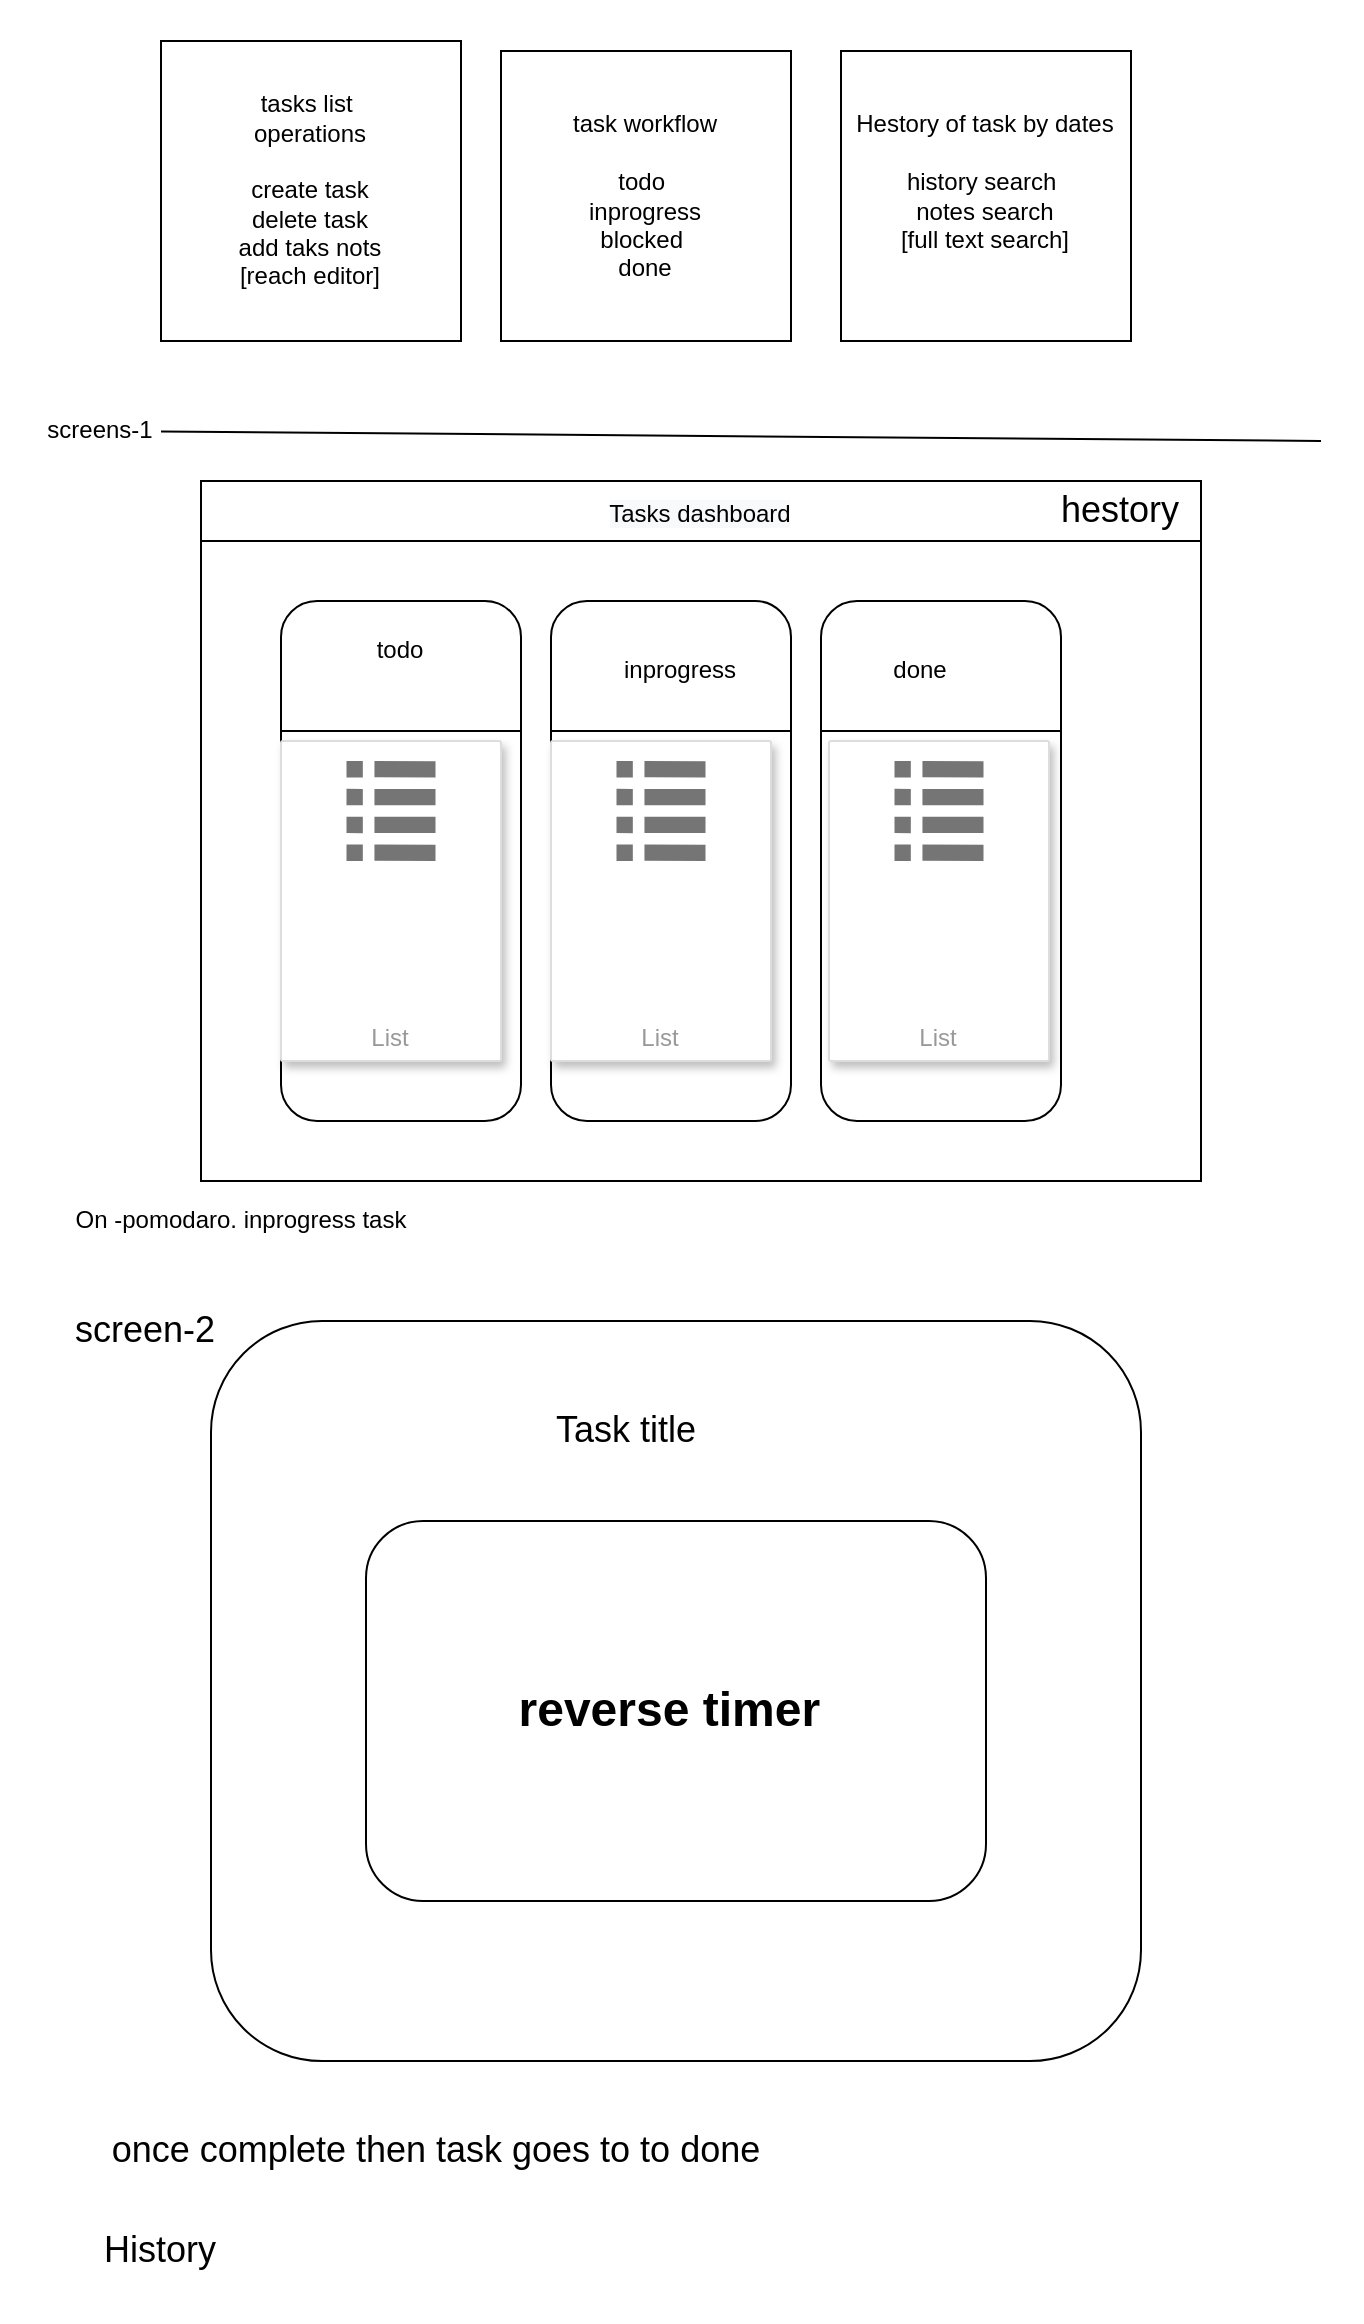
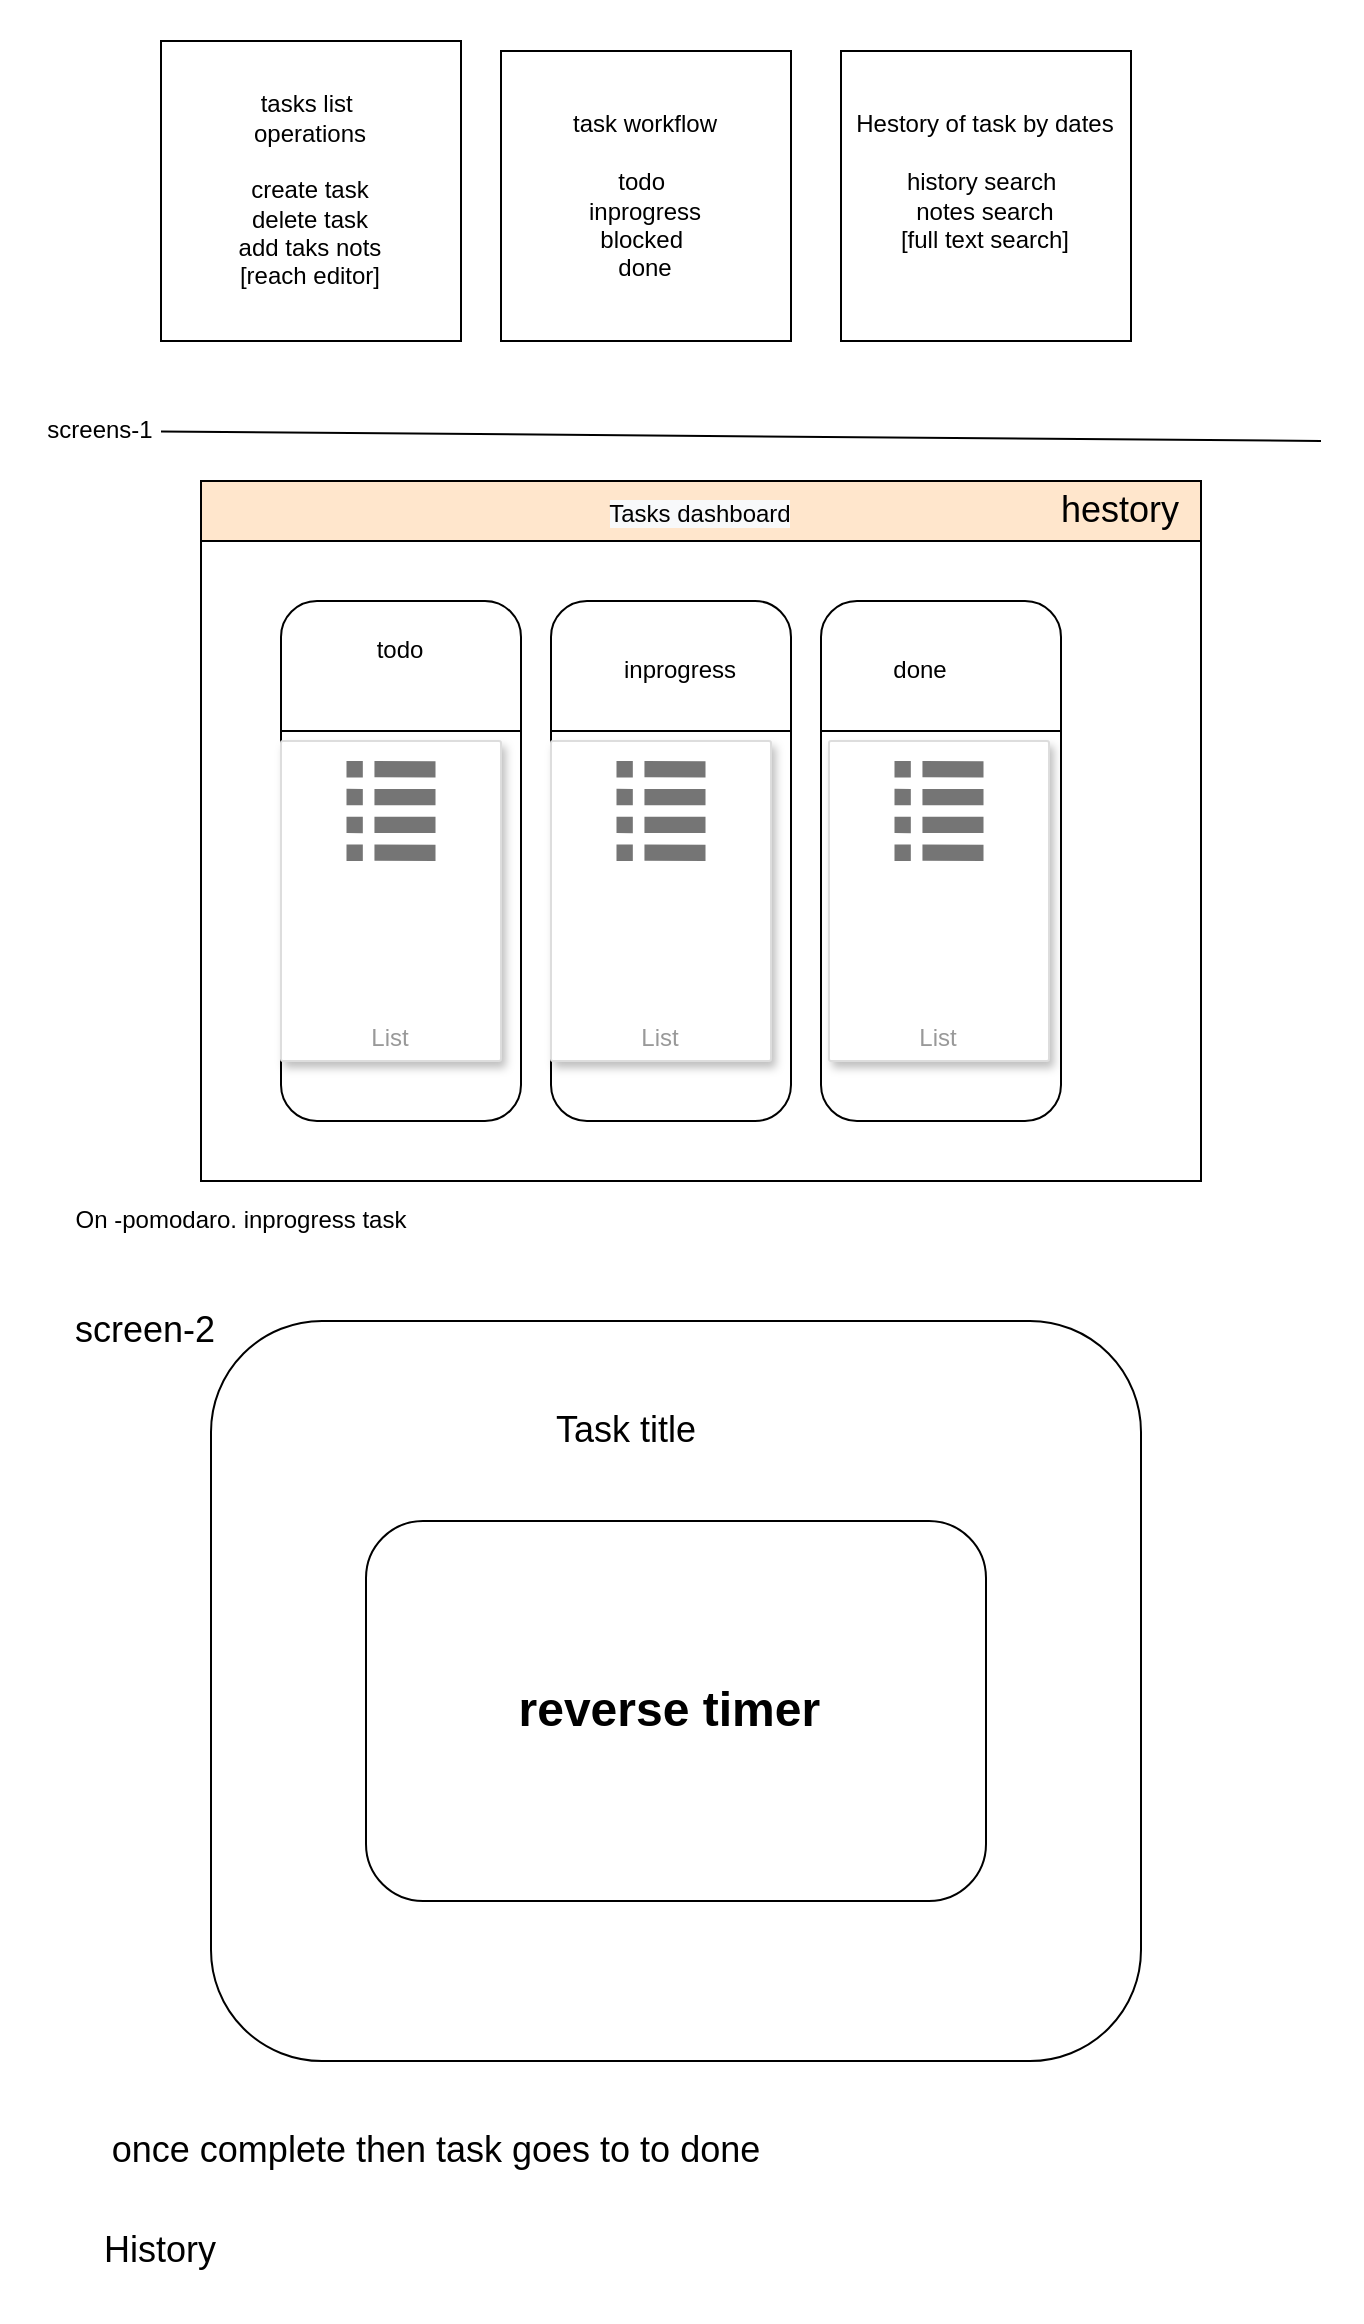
  <mxCell id="0" />
  <mxCell id="1" parent="0" />
  <mxCell id="2" value="" style="rounded=0;whiteSpace=wrap;html=1;" vertex="1" parent="1"><mxGeometry x="100" y="270" width="500" height="320" as="geometry" /></mxCell>
  <mxCell id="3" value="tasks list&amp;nbsp;&lt;br&gt;operations&lt;br&gt;&lt;br&gt;create task&lt;br&gt;delete task&lt;br&gt;add taks nots&lt;br&gt;[reach editor]&lt;br&gt;" style="whiteSpace=wrap;html=1;aspect=fixed;" vertex="1" parent="1"><mxGeometry x="80" y="20" width="150" height="150" as="geometry" /></mxCell>
  <mxCell id="4" value="Hestory of task by dates&lt;br&gt;&lt;br&gt;history search&amp;nbsp;&lt;br&gt;notes search&lt;br&gt;[full text search]&lt;br&gt;&lt;br&gt;" style="whiteSpace=wrap;html=1;aspect=fixed;" vertex="1" parent="1"><mxGeometry x="420" y="25" width="145" height="145" as="geometry" /></mxCell>
  <mxCell id="5" value="task workflow&lt;br&gt;&lt;br&gt;todo&amp;nbsp;&lt;br&gt;inprogress&lt;br&gt;blocked&amp;nbsp;&lt;br&gt;done&lt;br&gt;" style="whiteSpace=wrap;html=1;aspect=fixed;" vertex="1" parent="1"><mxGeometry x="250" y="25" width="145" height="145" as="geometry" /></mxCell>
  <mxCell id="6" value="" style="endArrow=none;html=1;startArrow=none;" edge="1" parent="1" source="27"><mxGeometry width="50" height="50" relative="1" as="geometry"><mxPoint x="20" y="220" as="sourcePoint" /><mxPoint x="660" y="220" as="targetPoint" /></mxGeometry></mxCell>
  <mxCell id="7" value="" style="rounded=1;whiteSpace=wrap;html=1;" vertex="1" parent="1"><mxGeometry x="140" y="300" width="120" height="260" as="geometry" /></mxCell>
  <mxCell id="8" value="" style="rounded=1;whiteSpace=wrap;html=1;" vertex="1" parent="1"><mxGeometry x="275" y="300" width="120" height="260" as="geometry" /></mxCell>
  <mxCell id="9" value="" style="rounded=1;whiteSpace=wrap;html=1;" vertex="1" parent="1"><mxGeometry x="410" y="300" width="120" height="260" as="geometry" /></mxCell>
  <mxCell id="10" value="todo" style="text;html=1;strokeColor=none;fillColor=none;align=center;verticalAlign=middle;whiteSpace=wrap;rounded=0;" vertex="1" parent="1"><mxGeometry x="170" y="310" width="60" height="30" as="geometry" /></mxCell>
  <mxCell id="11" value="inprogress" style="text;html=1;strokeColor=none;fillColor=none;align=center;verticalAlign=middle;whiteSpace=wrap;rounded=0;" vertex="1" parent="1"><mxGeometry x="310" y="320" width="60" height="30" as="geometry" /></mxCell>
  <mxCell id="12" value="done" style="text;html=1;strokeColor=none;fillColor=none;align=center;verticalAlign=middle;whiteSpace=wrap;rounded=0;" vertex="1" parent="1"><mxGeometry x="430" y="320" width="60" height="30" as="geometry" /></mxCell>
  <mxCell id="13" value="" style="endArrow=none;html=1;entryX=1;entryY=0.25;entryDx=0;entryDy=0;exitX=0;exitY=0.25;exitDx=0;exitDy=0;" edge="1" parent="1" source="8" target="8"><mxGeometry width="50" height="50" relative="1" as="geometry"><mxPoint x="360" y="480" as="sourcePoint" /><mxPoint x="410" y="430" as="targetPoint" /></mxGeometry></mxCell>
  <mxCell id="14" value="" style="endArrow=none;html=1;entryX=1;entryY=0.25;entryDx=0;entryDy=0;exitX=0;exitY=0.25;exitDx=0;exitDy=0;" edge="1" parent="1" source="7" target="7"><mxGeometry width="50" height="50" relative="1" as="geometry"><mxPoint x="285" y="375" as="sourcePoint" /><mxPoint x="405" y="375" as="targetPoint" /><Array as="points" /></mxGeometry></mxCell>
  <mxCell id="15" value="" style="endArrow=none;html=1;entryX=1;entryY=0.25;entryDx=0;entryDy=0;exitX=0;exitY=0.25;exitDx=0;exitDy=0;" edge="1" parent="1" source="9" target="9"><mxGeometry width="50" height="50" relative="1" as="geometry"><mxPoint x="420" y="420" as="sourcePoint" /><mxPoint x="470" y="370" as="targetPoint" /></mxGeometry></mxCell>
  <mxCell id="16" value="List" style="strokeColor=#dddddd;shadow=1;strokeWidth=1;rounded=1;absoluteArcSize=1;arcSize=2;labelPosition=center;verticalLabelPosition=middle;align=center;verticalAlign=bottom;spacingLeft=0;fontColor=#999999;fontSize=12;whiteSpace=wrap;spacingBottom=2;" vertex="1" parent="1"><mxGeometry x="140" y="370" width="110" height="160" as="geometry" /></mxCell>
  <mxCell id="17" value="" style="sketch=0;dashed=0;connectable=0;html=1;fillColor=#757575;strokeColor=none;shape=mxgraph.gcp2.list;part=1;" vertex="1" parent="16"><mxGeometry x="0.5" width="44.5" height="50" relative="1" as="geometry"><mxPoint x="-22.25" y="10" as="offset" /></mxGeometry></mxCell>
  <mxCell id="18" value="List" style="strokeColor=#dddddd;shadow=1;strokeWidth=1;rounded=1;absoluteArcSize=1;arcSize=2;labelPosition=center;verticalLabelPosition=middle;align=center;verticalAlign=bottom;spacingLeft=0;fontColor=#999999;fontSize=12;whiteSpace=wrap;spacingBottom=2;" vertex="1" parent="1"><mxGeometry x="275" y="370" width="110" height="160" as="geometry" /></mxCell>
  <mxCell id="19" value="" style="sketch=0;dashed=0;connectable=0;html=1;fillColor=#757575;strokeColor=none;shape=mxgraph.gcp2.list;part=1;" vertex="1" parent="18"><mxGeometry x="0.5" width="44.5" height="50" relative="1" as="geometry"><mxPoint x="-22.25" y="10" as="offset" /></mxGeometry></mxCell>
  <mxCell id="20" value="List" style="strokeColor=#dddddd;shadow=1;strokeWidth=1;rounded=1;absoluteArcSize=1;arcSize=2;labelPosition=center;verticalLabelPosition=middle;align=center;verticalAlign=bottom;spacingLeft=0;fontColor=#999999;fontSize=12;whiteSpace=wrap;spacingBottom=2;" vertex="1" parent="1"><mxGeometry x="414" y="370" width="110" height="160" as="geometry" /></mxCell>
  <mxCell id="21" value="" style="sketch=0;dashed=0;connectable=0;html=1;fillColor=#757575;strokeColor=none;shape=mxgraph.gcp2.list;part=1;" vertex="1" parent="20"><mxGeometry x="0.5" width="44.5" height="50" relative="1" as="geometry"><mxPoint x="-22.25" y="10" as="offset" /></mxGeometry></mxCell>
  <mxCell id="22" value="" style="rounded=1;whiteSpace=wrap;html=1;" vertex="1" parent="1"><mxGeometry x="105" y="660" width="465" height="370" as="geometry" /></mxCell>
  <mxCell id="23" value="On -pomodaro. inprogress task" style="text;html=1;align=center;verticalAlign=middle;resizable=0;points=[];autosize=1;strokeColor=none;fillColor=none;" vertex="1" parent="1"><mxGeometry x="30" y="600" width="180" height="20" as="geometry" /></mxCell>
  <mxCell id="24" value="&lt;b&gt;&lt;font style=&quot;font-size: 24px&quot;&gt;reverse timer&lt;/font&gt;&lt;/b&gt;&amp;nbsp;&amp;nbsp;" style="rounded=1;whiteSpace=wrap;html=1;" vertex="1" parent="1"><mxGeometry x="182.5" y="760" width="310" height="190" as="geometry" /></mxCell>
  <mxCell id="25" value="once complete then task goes to to done&amp;nbsp;" style="text;html=1;align=center;verticalAlign=middle;resizable=0;points=[];autosize=1;strokeColor=none;fillColor=none;fontSize=18;" vertex="1" parent="1"><mxGeometry x="50" y="1060" width="340" height="30" as="geometry" /></mxCell>
  <mxCell id="26" value="Task title" style="text;html=1;strokeColor=none;fillColor=none;align=center;verticalAlign=middle;whiteSpace=wrap;rounded=0;fontSize=18;" vertex="1" parent="1"><mxGeometry x="182.5" y="700" width="260" height="30" as="geometry" /></mxCell>
  <mxCell id="27" value="screens-1" style="text;html=1;strokeColor=none;fillColor=none;align=center;verticalAlign=middle;whiteSpace=wrap;rounded=0;" vertex="1" parent="1"><mxGeometry x="20" y="200" width="60" height="30" as="geometry" /></mxCell>
  <mxCell id="28" value="" style="endArrow=none;html=1;" edge="1" parent="1" target="27"><mxGeometry width="50" height="50" relative="1" as="geometry"><mxPoint x="20" y="220" as="sourcePoint" /><mxPoint x="660" y="220" as="targetPoint" /></mxGeometry></mxCell>
- <mxCell id="29" value="&lt;meta charset=&quot;utf-8&quot;&gt;&lt;span style=&quot;color: rgb(0, 0, 0); font-family: helvetica; font-size: 12px; font-style: normal; font-weight: 400; letter-spacing: normal; text-align: center; text-indent: 0px; text-transform: none; word-spacing: 0px; background-color: rgb(248, 249, 250); display: inline; float: none;&quot;&gt;Tasks dashboard&lt;/span&gt;" style="rounded=0;whiteSpace=wrap;html=1;fontSize=18;" vertex="1" parent="1"><mxGeometry x="100" y="240" width="500" height="30" as="geometry" /></mxCell>
+ <mxCell id="29" value="&lt;meta charset=&quot;utf-8&quot;&gt;&lt;span style=&quot;color: rgb(0, 0, 0); font-family: helvetica; font-size: 12px; font-style: normal; font-weight: 400; letter-spacing: normal; text-align: center; text-indent: 0px; text-transform: none; word-spacing: 0px; background-color: rgb(248, 249, 250); display: inline; float: none;&quot;&gt;Tasks dashboard&lt;/span&gt;" style="rounded=0;whiteSpace=wrap;html=1;fontSize=18;fillColor=#ffe6cc;" vertex="1" parent="1"><mxGeometry x="100" y="240" width="500" height="30" as="geometry" /></mxCell>
  <mxCell id="30" value="hestory" style="text;html=1;strokeColor=none;fillColor=none;align=center;verticalAlign=middle;whiteSpace=wrap;rounded=0;fontSize=18;" vertex="1" parent="1"><mxGeometry x="530" y="240" width="60" height="30" as="geometry" /></mxCell>
  <mxCell id="31" value="screen-2&amp;nbsp;" style="text;html=1;strokeColor=none;fillColor=none;align=center;verticalAlign=middle;whiteSpace=wrap;rounded=0;fontSize=18;" vertex="1" parent="1"><mxGeometry x="30" y="650" width="90" height="30" as="geometry" /></mxCell>
  <mxCell id="32" value="History" style="text;html=1;strokeColor=none;fillColor=none;align=center;verticalAlign=middle;whiteSpace=wrap;rounded=0;fontSize=18;" vertex="1" parent="1"><mxGeometry x="50" y="1110" width="60" height="30" as="geometry" /></mxCell>
